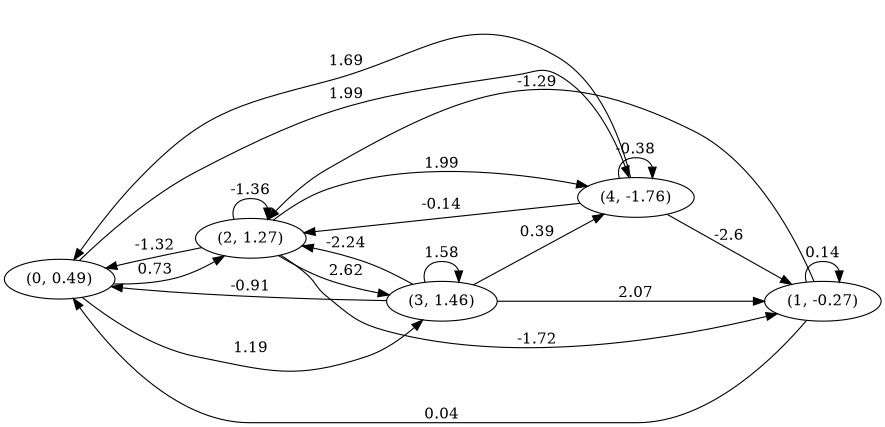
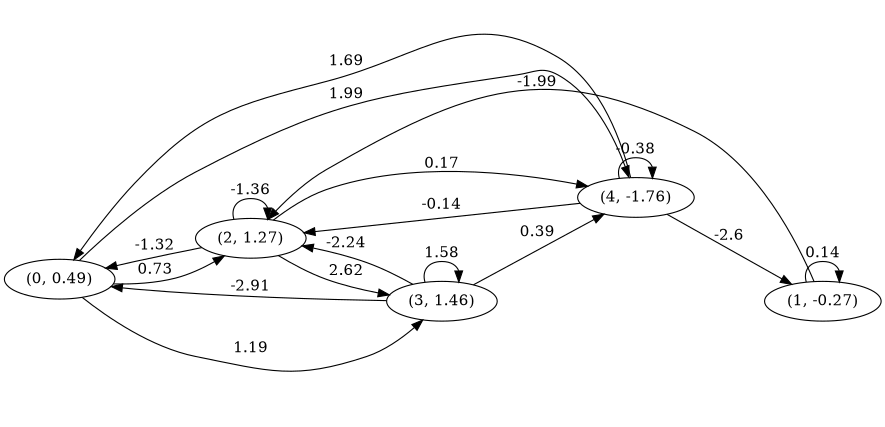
  digraph {
    rankdir=LR
    n1 [label="(0, 0.49)"]
    n2 [label="(2, 1.27)"]
    n3 [label="(3, 1.46)"]
    n4 [label="(4, -1.76)"]
    n5 [label="(1, -0.27)"]
    n1 -> n2 [label=0.73]
    n1 -> n3 [label=1.19]
    n1 -> n4 [label=1.99]
    n2 -> n1 [label=-1.32]
    n2 -> n2 [label=-1.36]
    n2 -> n3 [label=2.62]
-   n2 -> n4 [label=1.99]
-   n2 -> n5 [label=-1.72]
-   n3 -> n1 [label=-0.91]
+   n2 -> n4 [label=0.17]
+   n3 -> n1 [label=-2.91]
    n3 -> n2 [label=-2.24]
    n3 -> n3 [label=1.58]
    n3 -> n4 [label=0.39]
-   n3 -> n5 [label=2.07]
    n4 -> n1 [label=1.69]
    n4 -> n2 [label=-0.14]
    n4 -> n4 [label=-0.38]
    n4 -> n5 [label=-2.6]
-   n5 -> n1 [label=0.04]
-   n5 -> n2 [label=-1.29]
+   n5 -> n2 [label=-1.99]
    n5 -> n5 [label=0.14]
  }
